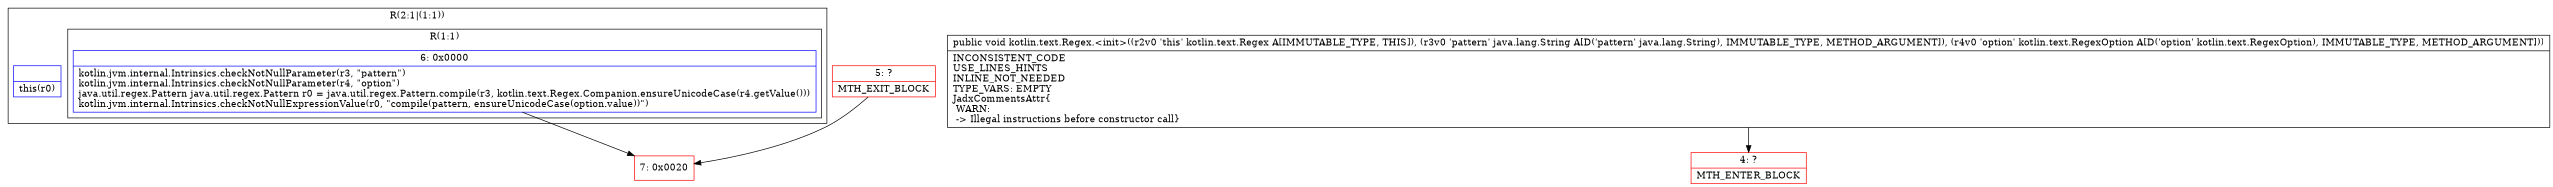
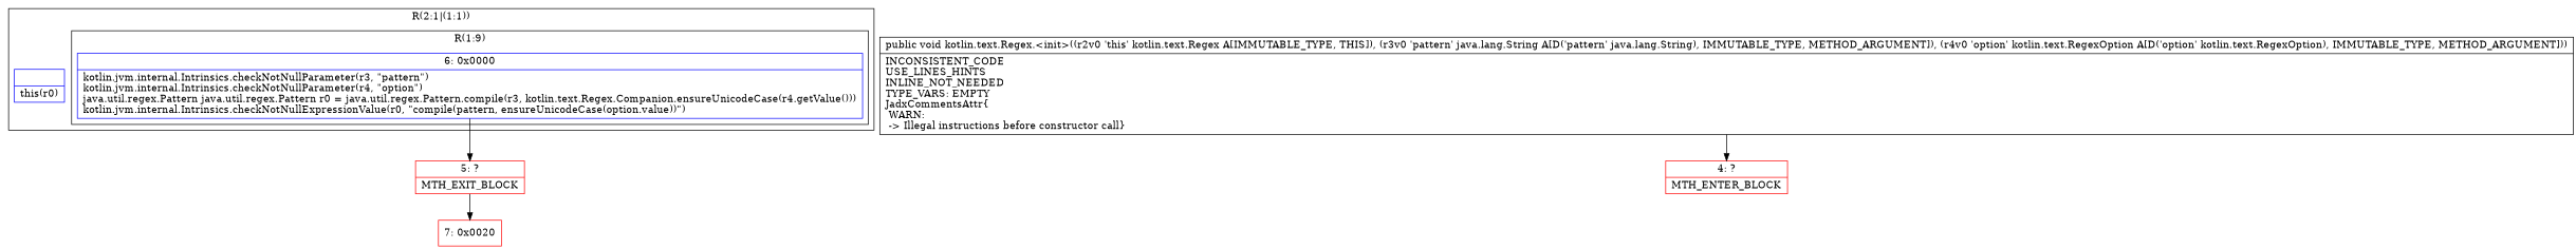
  digraph {
    node [color=red shape=record]
    n1 [color=blue label="{6\:\ 0x0000|kotlin.jvm.internal.Intrinsics.checkNotNullParameter(r3, \"pattern\")\lkotlin.jvm.internal.Intrinsics.checkNotNullParameter(r4, \"option\")\ljava.util.regex.Pattern java.util.regex.Pattern r0 = java.util.regex.Pattern.compile(r3, kotlin.text.Regex.Companion.ensureUnicodeCase(r4.getValue()))\lkotlin.jvm.internal.Intrinsics.checkNotNullExpressionValue(r0, \"compile(pattern, ensureUnicodeCase(option.value))\")\l}"]
    n2 [color=blue label="{|this(r0)\l}"]
    n3 [label="{7\:\ 0x0020}"]
    n4 [label="{4\:\ ?|MTH_ENTER_BLOCK\l}"]
    n5 [label="{5\:\ ?|MTH_EXIT_BLOCK\l}"]
    n6 [label="{public void kotlin.text.Regex.\<init\>((r2v0 'this' kotlin.text.Regex A[IMMUTABLE_TYPE, THIS]), (r3v0 'pattern' java.lang.String A[D('pattern' java.lang.String), IMMUTABLE_TYPE, METHOD_ARGUMENT]), (r4v0 'option' kotlin.text.RegexOption A[D('option' kotlin.text.RegexOption), IMMUTABLE_TYPE, METHOD_ARGUMENT]))  | INCONSISTENT_CODE\lUSE_LINES_HINTS\lINLINE_NOT_NEEDED\lTYPE_VARS: EMPTY\lJadxCommentsAttr\{\l WARN: \l \-\> Illegal instructions before constructor call\}\l}" color=""]
    subgraph cluster_1 {
      label="R(2:1|(1:1))"
      n2
      subgraph cluster_2 {
-       label="R(1:1)"
+       label="R(1:9)"
        n1
      }
    }
-   n1 -> n3
+   n1 -> n5
    n5 -> n3
    n6 -> n4
  }
